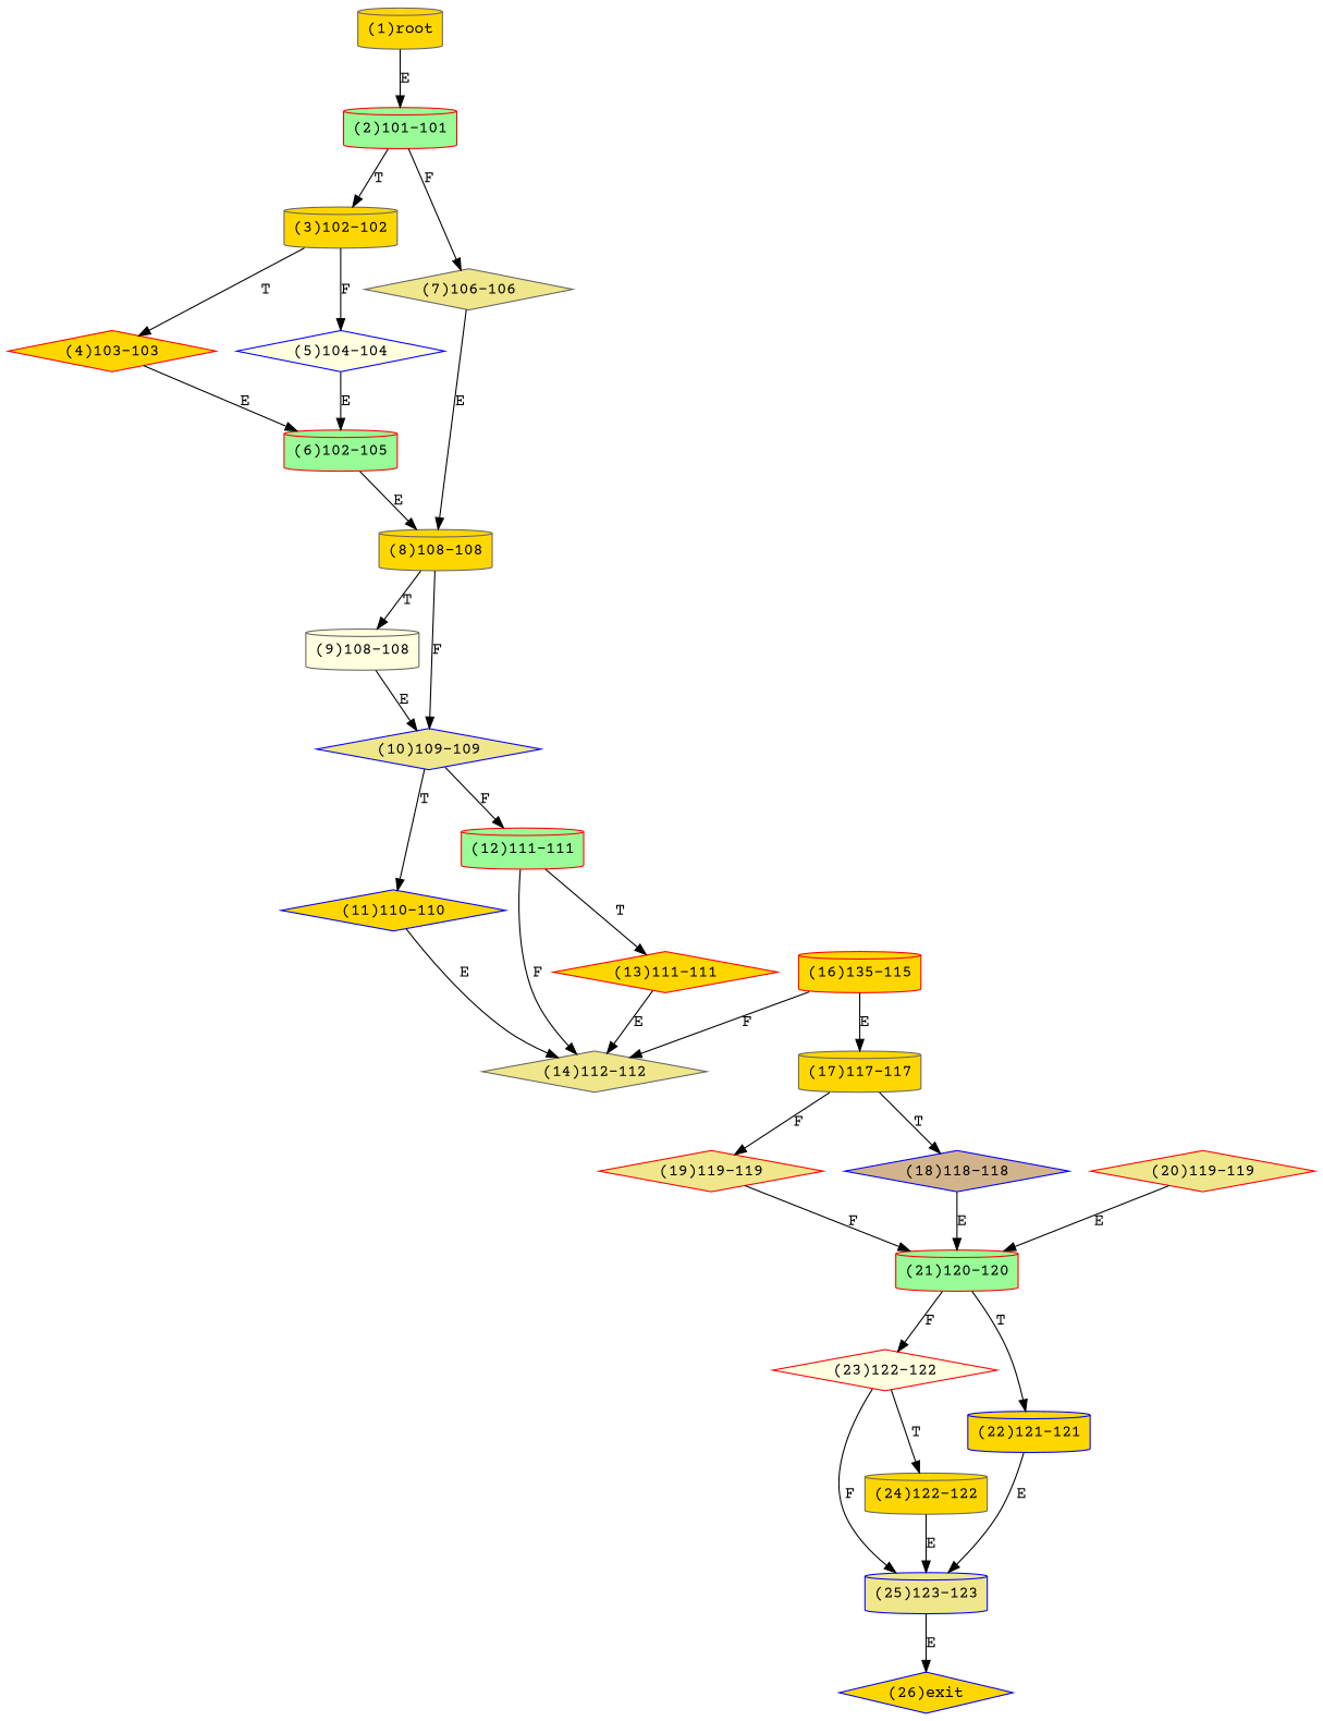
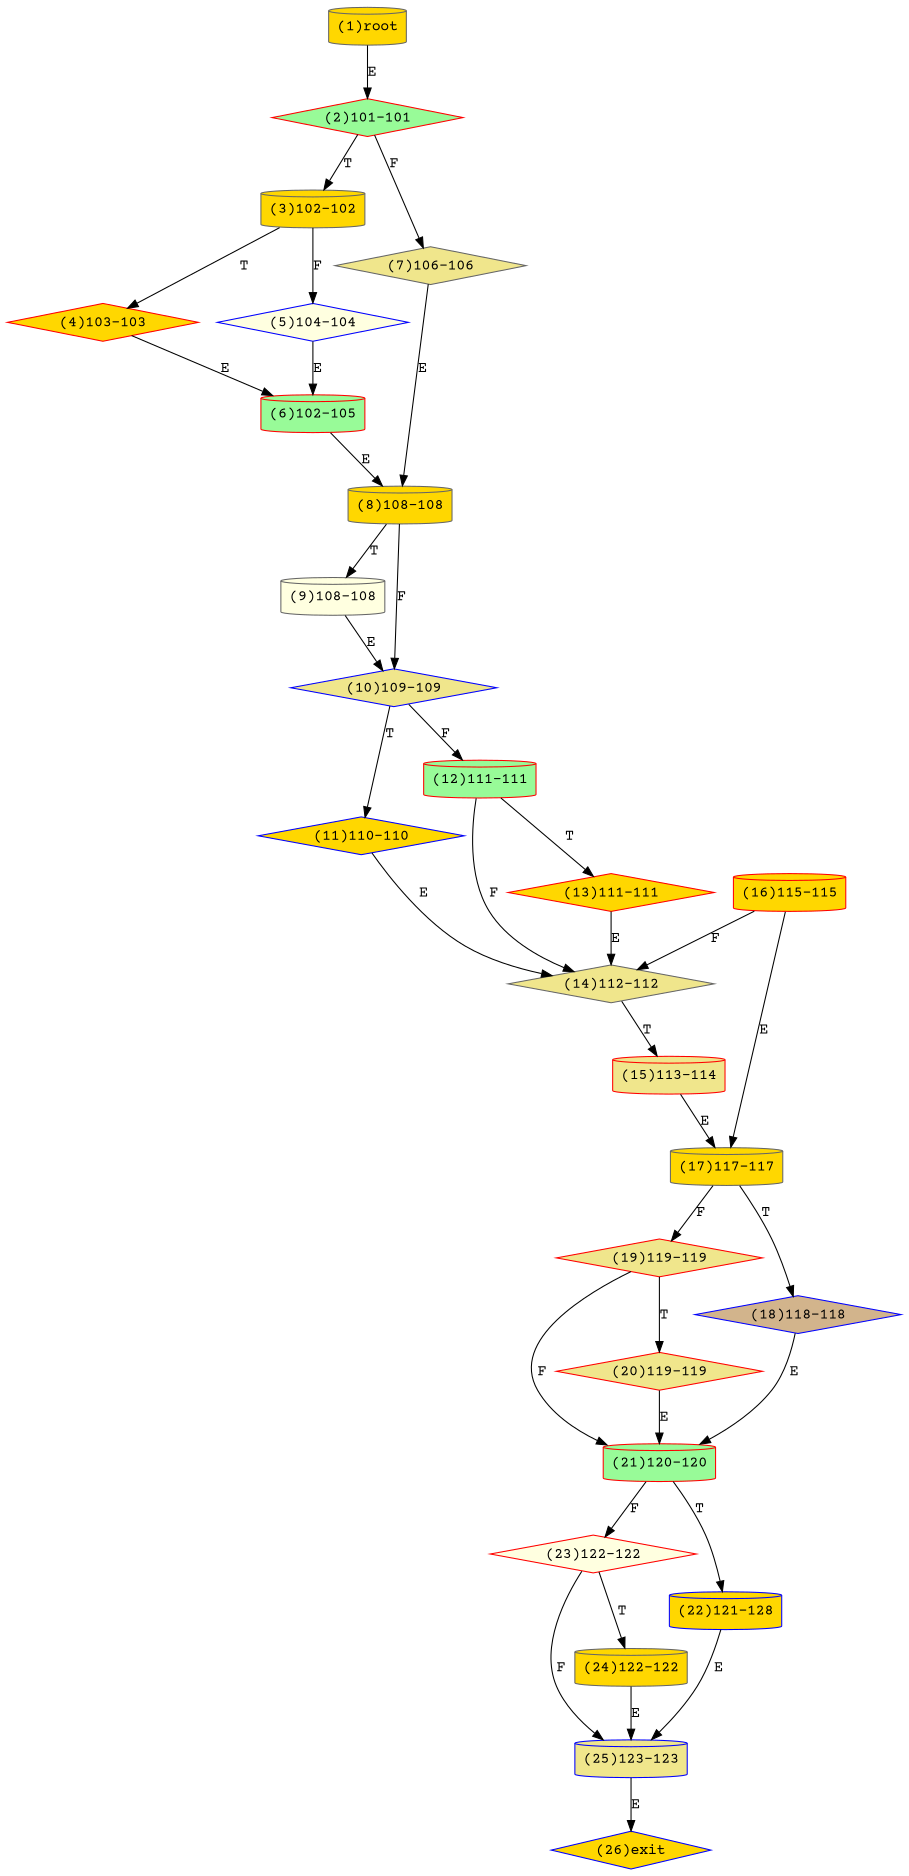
  digraph {
    fontname="Courier Prime"
    node [color=red fillcolor=gold fontname="Courier Prime" shape=cylinder style=filled]
    edge [fontname="Courier Prime"]
    n1 [color=gray40 label="(1)root"]
-   n2 [fillcolor=palegreen label="(2)101-101"]
+   n2 [fillcolor=palegreen label="(2)101-101" shape=diamond]
    n3 [color=gray40 label="(3)102-102"]
    n4 [color=gray40 fillcolor=khaki label="(7)106-106" shape=diamond]
    n5 [label="(4)103-103" shape=diamond]
    n6 [color=blue fillcolor=lightyellow label="(5)104-104" shape=diamond]
    n7 [color=gray40 label="(8)108-108"]
    n8 [fillcolor=palegreen label="(6)102-105"]
    n9 [color=gray40 fillcolor=lightyellow label="(9)108-108"]
    n10 [color=blue fillcolor=khaki label="(10)109-109" shape=diamond]
    n11 [color=blue label="(11)110-110" shape=diamond]
    n12 [fillcolor=palegreen label="(12)111-111"]
    n13 [color=gray40 fillcolor=khaki label="(14)112-112" shape=diamond]
    n14 [label="(13)111-111" shape=diamond]
+   n15 [fillcolor=khaki label="(15)113-114"]
    n16 [color=gray40 label="(17)117-117"]
-   n17 [label="(16)135-115"]
+   n17 [label="(16)115-115"]
    n18 [fillcolor=khaki label="(19)119-119" shape=diamond]
    n19 [color=blue fillcolor=tan label="(18)118-118" shape=diamond]
    n20 [fillcolor=palegreen label="(21)120-120"]
    n21 [fillcolor=khaki label="(20)119-119" shape=diamond]
    n22 [fillcolor=lightyellow label="(23)122-122" shape=diamond]
-   n23 [color=blue label="(22)121-121"]
+   n23 [color=blue label="(22)121-128"]
    n24 [color=blue fillcolor=khaki label="(25)123-123"]
    n25 [color=gray40 label="(24)122-122"]
    n26 [color=blue label="(26)exit" shape=diamond]
    n1 -> n2 [label=E]
    n2 -> n3 [label=T]
    n2 -> n4 [label=F]
    n3 -> n5 [label=T]
    n3 -> n6 [label=F]
    n4 -> n7 [label=E]
    n5 -> n8 [label=E]
    n6 -> n8 [label=E]
    n7 -> n9 [label=T]
    n7 -> n10 [label=F]
    n8 -> n7 [label=E]
    n9 -> n10 [label=E]
    n10 -> n11 [label=T]
    n10 -> n12 [label=F]
    n11 -> n13 [label=E]
    n12 -> n13 [label=F]
    n12 -> n14 [label=T]
+   n13 -> n15 [label=T]
    n14 -> n13 [label=E]
+   n15 -> n16 [label=E]
    n16 -> n18 [label=F]
    n16 -> n19 [label=T]
    n17 -> n13 [label=F]
    n17 -> n16 [label=E]
    n18 -> n20 [label=F]
+   n18 -> n21 [label=T]
    n19 -> n20 [label=E]
    n20 -> n22 [label=F]
    n20 -> n23 [label=T]
    n21 -> n20 [label=E]
    n22 -> n24 [label=F]
    n22 -> n25 [label=T]
    n23 -> n24 [label=E]
    n24 -> n26 [label=E]
    n25 -> n24 [label=E]
  }
